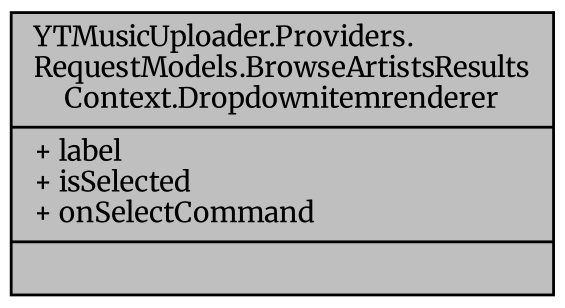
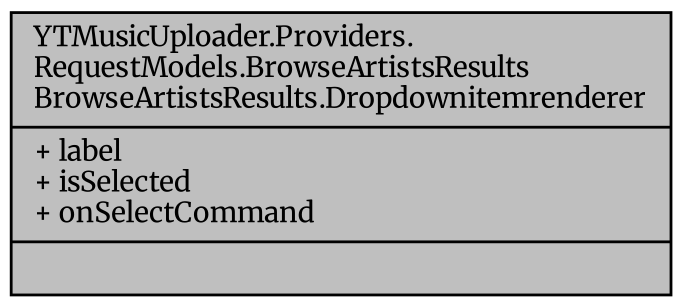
  digraph {
    fontname=Merriweather
-   n1 [color=black fillcolor=grey75 fontcolor=black fontname=Merriweather fontsize=10 height=0.2 label="{YTMusicUploader.Providers.\lRequestModels.BrowseArtistsResults\lContext.Dropdownitemrenderer\n|+ label\l+ isSelected\l+ onSelectCommand\l|}" shape=record style=filled width=0.4]
+   n1 [color=black fillcolor=grey75 fontcolor=black fontname=Merriweather fontsize=10 height=0.2 label="{YTMusicUploader.Providers.\lRequestModels.BrowseArtistsResults\lBrowseArtistsResults.Dropdownitemrenderer\n|+ label\l+ isSelected\l+ onSelectCommand\l|}" shape=record style=filled width=0.4]
  }
